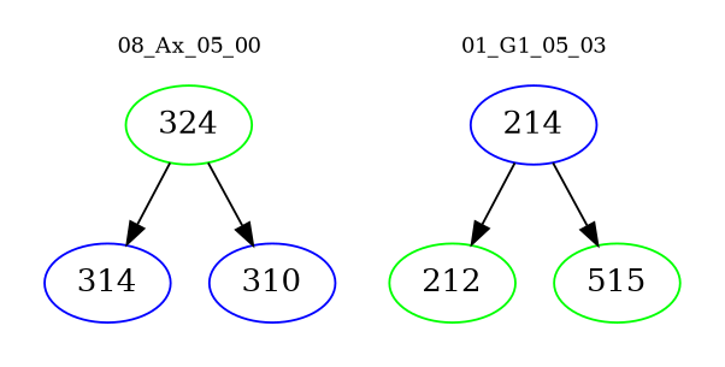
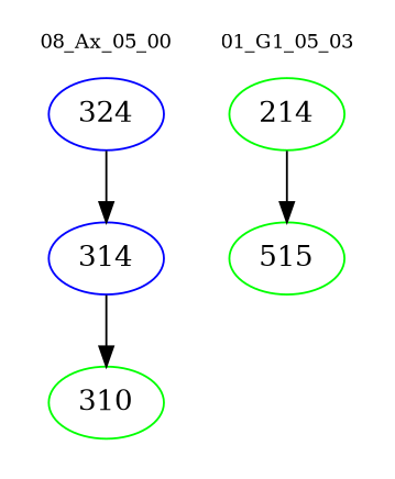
  digraph {
    node [color=green]
    edge [color=black]
    n1 [color=blue label=314]
-   n2 [color=blue label=310]
-   n3 [label=324]
-   n4 [color=blue label=214]
-   n5 [label=212]
+   n2 [label=310]
+   n3 [color=blue label=324]
+   n4 [label=214]
    n6 [label=515]
    subgraph cluster_1 {
      color=white
      fontsize=10
      label="08_Ax_05_00"
      n1
      n2
      n3
    }
    subgraph cluster_2 {
      color=white
      fontsize=10
      label="01_G1_05_03"
      n4
-     n5
      n6
    }
-   n3 -> n2
+   n1 -> n2
    n3 -> n1
-   n4 -> n5
    n4 -> n6
  }
